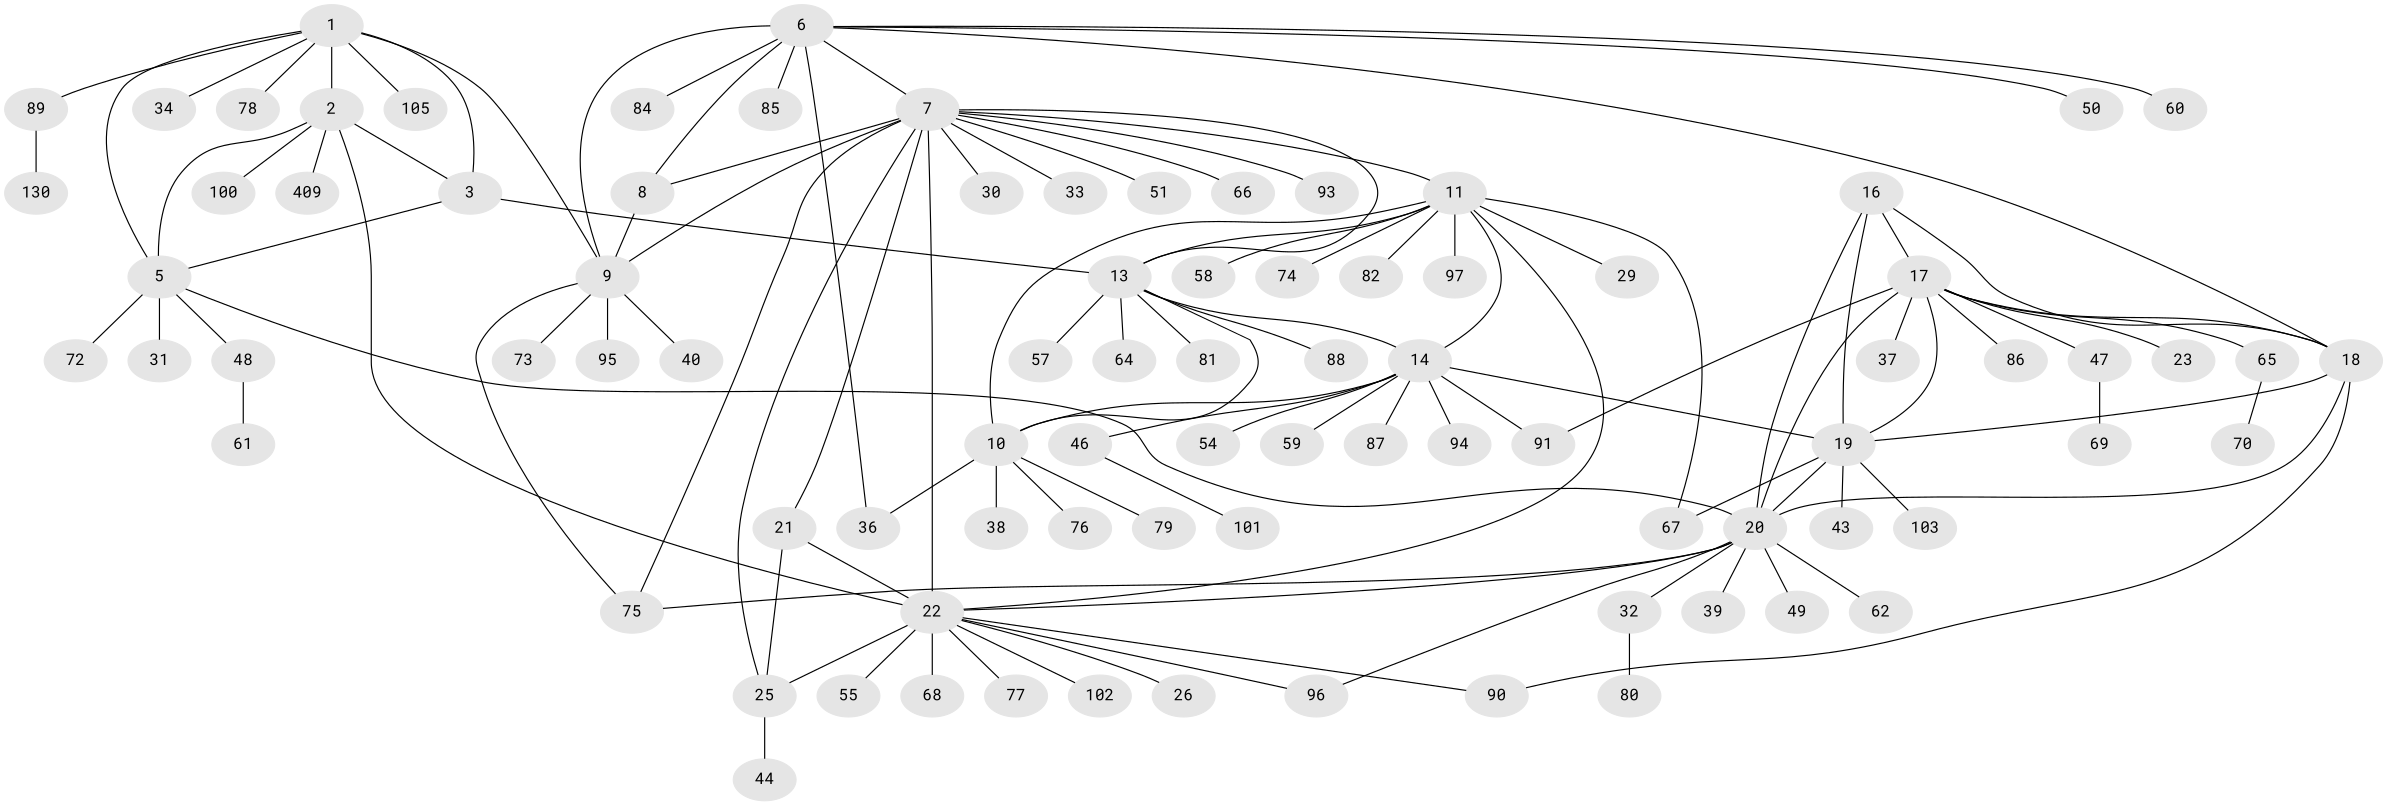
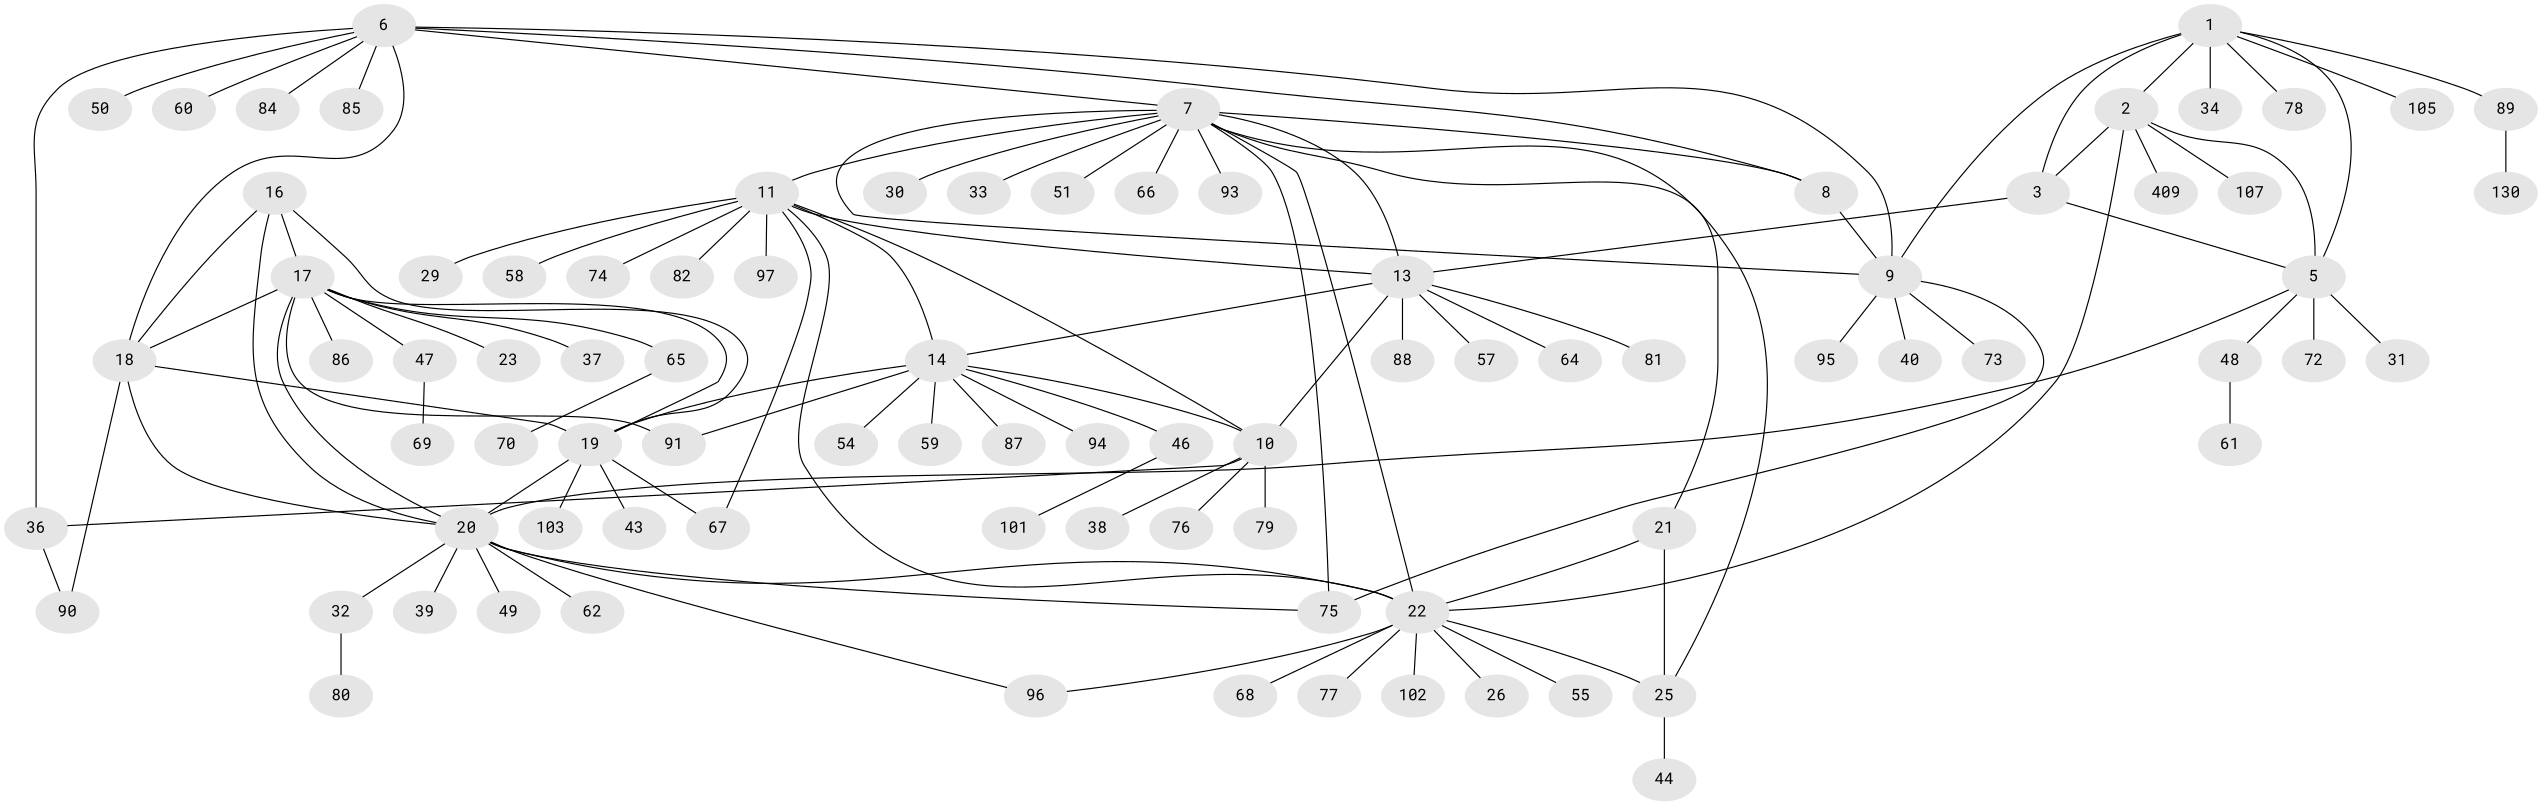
  graph {
    fontname="Roboto Mono"
    node [color=gray90 fontname="Roboto Mono" style=filled]
    edge [fontname="Roboto Mono"]
    1 [super="+4"]
    2 [super="+52"]
    3
    5 [super="+99"]
    9 [super="+10"]
    34
    78
    89
    105
    22 [super="+23"]
-   107 [label=100]
+   107
    n12 [label=409]
    13 [super="+98"]
    20 [super="+27"]
    31
    48
    72
    75 [super="+83"]
    40
    73
    95
    n22 [label=130]
    25 [super="+35"]
    90
    96
    26
    55
    68
    77 [super="+92"]
    102
    14 [super="+106"]
    n32 [label=10 super="+42"]
    57
    64
    81
    88
    32
    39
    49
    62
    61 [super="+71"]
    6 [super="+63"]
    7 [super="+24"]
    8
    18
    36 [super="+56"]
    50
    60
    84
    85
    11 [super="+12"]
    21
    30
    33
    51
    66
    93
    19 [super="+41"]
    29
    58
    67
    74
    82
    97
    44
    46
    54
    59
    87
    91
    94
    38
    76
    79
    43
    103
    101
    17 [super="+45"]
    n79 [label=23 super="+53"]
    37
    47 [super="+104"]
    65 [super="+108"]
    86
    16
    69
    70
    80
    1 -- 2 [weight=2]
    1 -- 3 [weight=2]
    1 -- 5 [weight=2]
    1 -- 9
    1 -- 34
    1 -- 78
    1 -- 89
    1 -- 105
    2 -- 3
    2 -- 5
    2 -- 22
    2 -- 107
    2 -- n12
    3 -- 5
    3 -- 13
    5 -- 20
    5 -- 31
    5 -- 48
    5 -- 72
    9 -- 75
    9 -- 40
    9 -- 73
    9 -- 95
    89 -- n22
    22 -- 25 [weight=2]
-   22 -- 90
+   36 -- 90
    22 -- 96
    22 -- 26
    22 -- 55
    22 -- 68
    22 -- 77
    22 -- 102
    13 -- 14
    13 -- n32
    13 -- 57
    13 -- 64
    13 -- 81
    13 -- 88
    20 -- 22
    20 -- 75
    20 -- 96
    20 -- 32
    20 -- 39
    20 -- 49
    20 -- 62
    48 -- 61
    25 -- 44
    14 -- n32
    14 -- 19
    14 -- 46
    14 -- 54
    14 -- 59
    14 -- 87
    14 -- 91
    14 -- 94
    n32 -- 36
    n32 -- 38
    n32 -- 76
    n32 -- 79
    32 -- 80
    6 -- 9 [weight=2]
    6 -- 7
    6 -- 8
    6 -- 18
    6 -- 36
    6 -- 50
    6 -- 60
    6 -- 84
    6 -- 85
    7 -- 9 [weight=2]
    7 -- 22 [weight=2]
    7 -- 13
    7 -- 75
    7 -- 25
    7 -- 8
    7 -- 11
    7 -- 21
    7 -- 30
    7 -- 33
    7 -- 51
    7 -- 66
    7 -- 93
    8 -- 9 [weight=2]
    18 -- 20
    18 -- 90
    18 -- 19
    11 -- 22
    11 -- 13 [weight=2]
    11 -- 14 [weight=2]
    11 -- n32 [weight=2]
    11 -- 29
    11 -- 58
    11 -- 67
    11 -- 74
    11 -- 82
    11 -- 97
    21 -- 22 [weight=2]
    21 -- 25
    19 -- 20
    19 -- 67
    19 -- 43
    19 -- 103
    46 -- 101
    17 -- 20
    17 -- 18
    17 -- 19
    17 -- 91
    17 -- n79
    17 -- 37
    17 -- 47
    17 -- 65
    17 -- 86
    47 -- 69
    65 -- 70
    16 -- 20
    16 -- 18
    16 -- 19
    16 -- 17
  }
